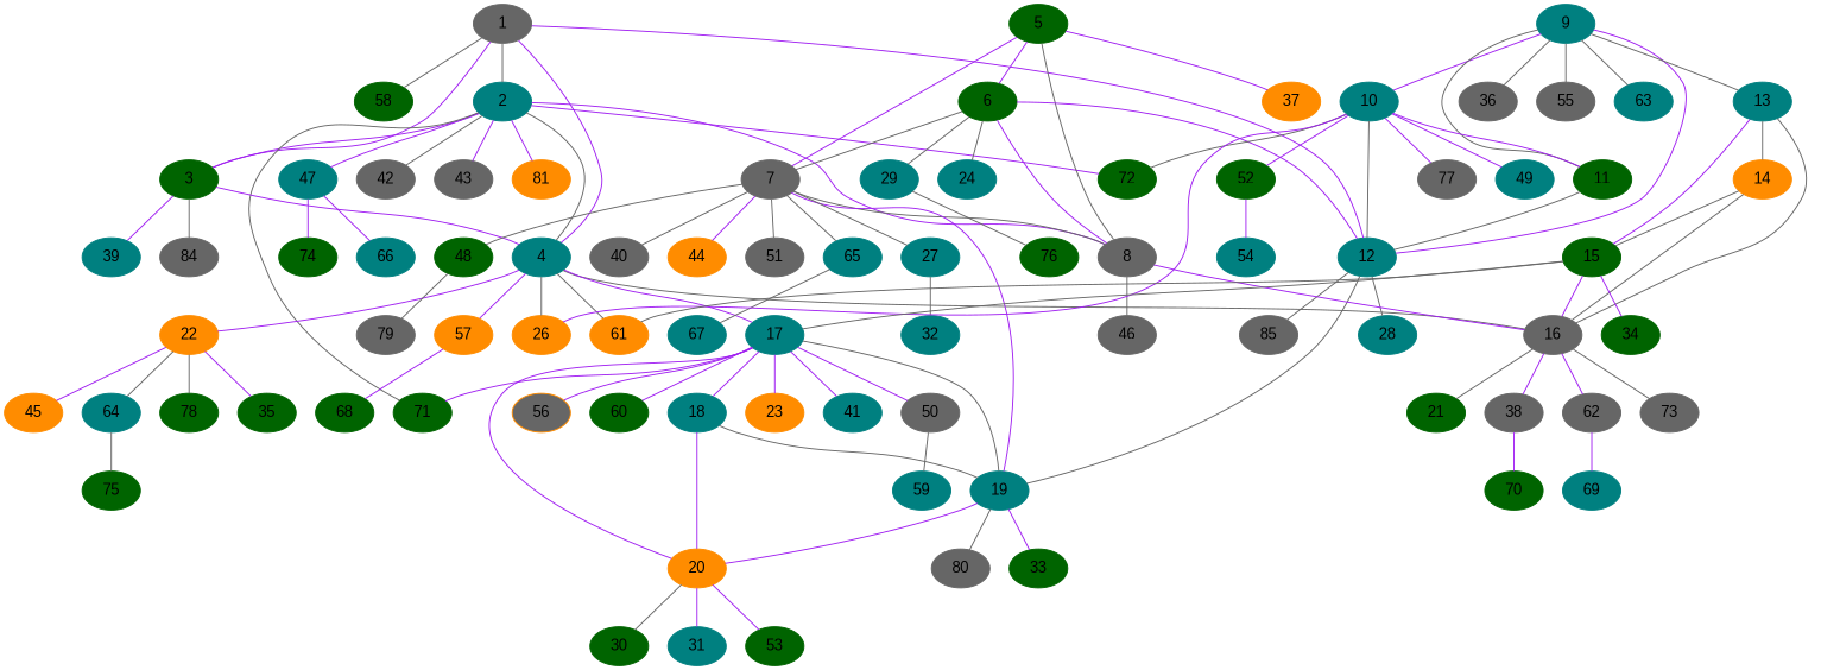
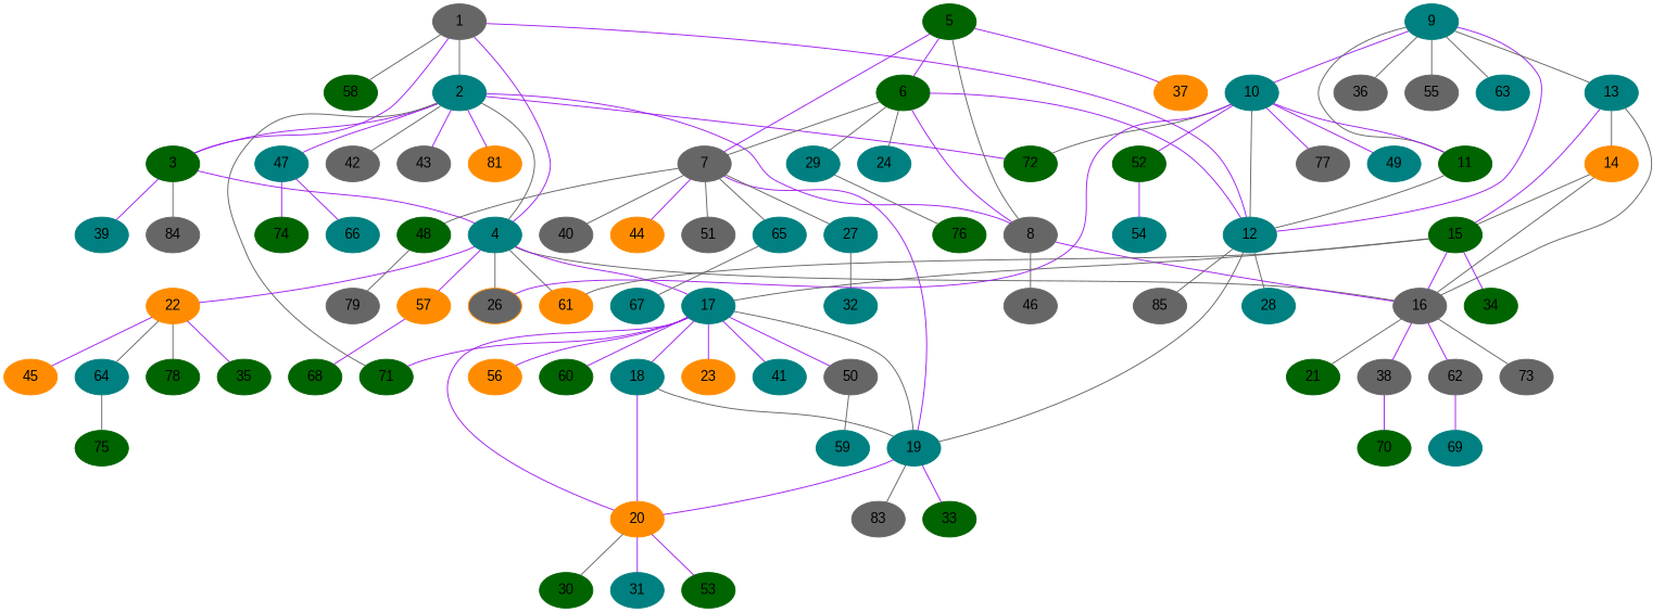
  graph {
    fontname="Liberation Sans"
    node [color=teal fontname="Liberation Sans" style=filled]
    edge [color=purple fontname="Liberation Sans"]
    1 [color=gray40]
    2
    3 [color=darkgreen]
    4
    12
    58 [color=darkgreen]
    8 [color=gray40]
    42 [color=gray40]
    43 [color=gray40]
    47
    71 [color=darkgreen]
    72 [color=darkgreen]
    81 [color=darkorange]
    39
    n15 [color=gray40 label=84]
    16 [color=gray40]
    17
    22 [color=darkorange]
-   26 [color=darkorange]
+   26 [color=darkorange fillcolor=gray40]
    57 [color=darkorange]
    61 [color=darkorange]
    19
    28
    n24 [color=gray40 label=85]
    46 [color=gray40]
    66
    74 [color=darkgreen]
    21 [color=darkgreen]
    38 [color=gray40]
    62 [color=gray40]
    73 [color=gray40]
    18
    20 [color=darkorange]
    23 [color=darkorange]
    41
    50 [color=gray40]
-   56 [color=darkorange fillcolor=gray40]
+   56 [color=darkorange]
    60 [color=darkgreen]
    35 [color=darkgreen]
    45 [color=darkorange]
    64
    78 [color=darkgreen]
    68 [color=darkgreen]
    5 [color=darkgreen]
    6 [color=darkgreen]
    7 [color=gray40]
    37 [color=darkorange]
    24
    29
    27
    40 [color=gray40]
    44 [color=darkorange]
    48 [color=darkgreen]
    51 [color=gray40]
    65
    76 [color=darkgreen]
    33 [color=darkgreen]
-   83 [color=gray40 label=80]
+   83 [color=gray40]
    32
    79 [color=gray40]
    67
    9
    10
    11 [color=darkgreen]
    13
    36 [color=gray40]
    55 [color=gray40]
    63
    49
    52 [color=darkgreen]
    77 [color=gray40]
    14 [color=darkorange]
    15 [color=darkgreen]
    54
    34 [color=darkgreen]
    70 [color=darkgreen]
    69
    30 [color=darkgreen]
    31
    53 [color=darkgreen]
    59
    75 [color=darkgreen]
    1 -- 2 [color=gray40]
    1 -- 3
    1 -- 4
    1 -- 12
    1 -- 58 [color=gray40]
    2 -- 3
    2 -- 4 [color=gray40]
    2 -- 8
    2 -- 42 [color=gray40]
    2 -- 43
    2 -- 47
    2 -- 71 [color=gray40]
    2 -- 72
    2 -- 81
    3 -- 4
    3 -- 39
    3 -- n15 [color=gray40]
    4 -- 16 [color=gray40]
    4 -- 17
    4 -- 22
    4 -- 26 [color=gray40]
    4 -- 57
    4 -- 61 [color=gray40]
    12 -- 19 [color=gray40]
    12 -- 28 [color=gray40]
    12 -- n24 [color=gray40]
    8 -- 16
    8 -- 46 [color=gray40]
    47 -- 66
    47 -- 74
    16 -- 21 [color=gray40]
    16 -- 38
    16 -- 62
    16 -- 73 [color=gray40]
    17 -- 71
    17 -- 19 [color=gray40]
    17 -- 18
    17 -- 20
    17 -- 23
    17 -- 41
    17 -- 50
    17 -- 56
    17 -- 60
    22 -- 35
    22 -- 45
    22 -- 64 [color=gray40]
    22 -- 78 [color=gray40]
    57 -- 68
    19 -- 20
    19 -- 33
    19 -- 83 [color=gray40]
    38 -- 70
    62 -- 69
    18 -- 19 [color=gray40]
    18 -- 20
    20 -- 30 [color=gray40]
    20 -- 31
    20 -- 53
    50 -- 59 [color=gray40]
    64 -- 75 [color=gray40]
    5 -- 8 [color=gray40]
    5 -- 6
    5 -- 7
    5 -- 37
    6 -- 12
    6 -- 8
    6 -- 7 [color=gray40]
    6 -- 24 [color=gray40]
    6 -- 29 [color=gray40]
-   7 -- 8 [color=gray40]
    7 -- 19
    7 -- 27 [color=gray40]
    7 -- 40 [color=gray40]
    7 -- 44
    7 -- 48 [color=gray40]
    7 -- 51 [color=gray40]
    7 -- 65 [color=gray40]
    29 -- 76 [color=gray40]
    27 -- 32 [color=gray40]
    48 -- 79 [color=gray40]
    65 -- 67 [color=gray40]
    9 -- 12
    9 -- 10
    9 -- 11 [color=gray40]
    9 -- 13 [color=gray40]
    9 -- 36 [color=gray40]
    9 -- 55 [color=gray40]
    9 -- 63 [color=gray40]
    10 -- 12 [color=gray40]
    10 -- 72 [color=gray40]
    10 -- 26
    10 -- 11
    10 -- 49
    10 -- 52
    10 -- 77
    11 -- 12 [color=gray40]
    13 -- 16 [color=gray40]
    13 -- 14 [color=gray40]
    13 -- 15
    52 -- 54
    14 -- 16 [color=gray40]
    14 -- 15 [color=gray40]
    15 -- 16
    15 -- 17 [color=gray40]
    15 -- 61 [color=gray40]
    15 -- 34
  }
